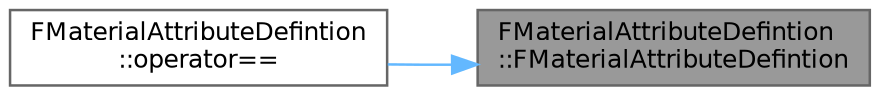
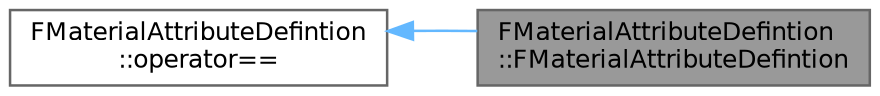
  digraph {
    rankdir=RL
    node [fontname=Helvetica fontsize=10 shape=box style=filled]
    n1 [color=gray40 fillcolor=grey60 fontcolor=black height=0.2 label="FMaterialAttributeDefintion\l::FMaterialAttributeDefintion" width=0.4]
    n2 [color=grey40 fillcolor=white height=0.2 label="FMaterialAttributeDefintion\l::operator==" width=0.4]
-   n1 -> n2 [color=steelblue1 dir=back fontname=Helvetica fontsize=10 labelfontname=Helvetica labelfontsize=10 style=solid]
+   n2 -> n1 [color=steelblue1 dir=back fontname=Helvetica fontsize=10 labelfontname=Helvetica labelfontsize=10 style=solid]
  }
